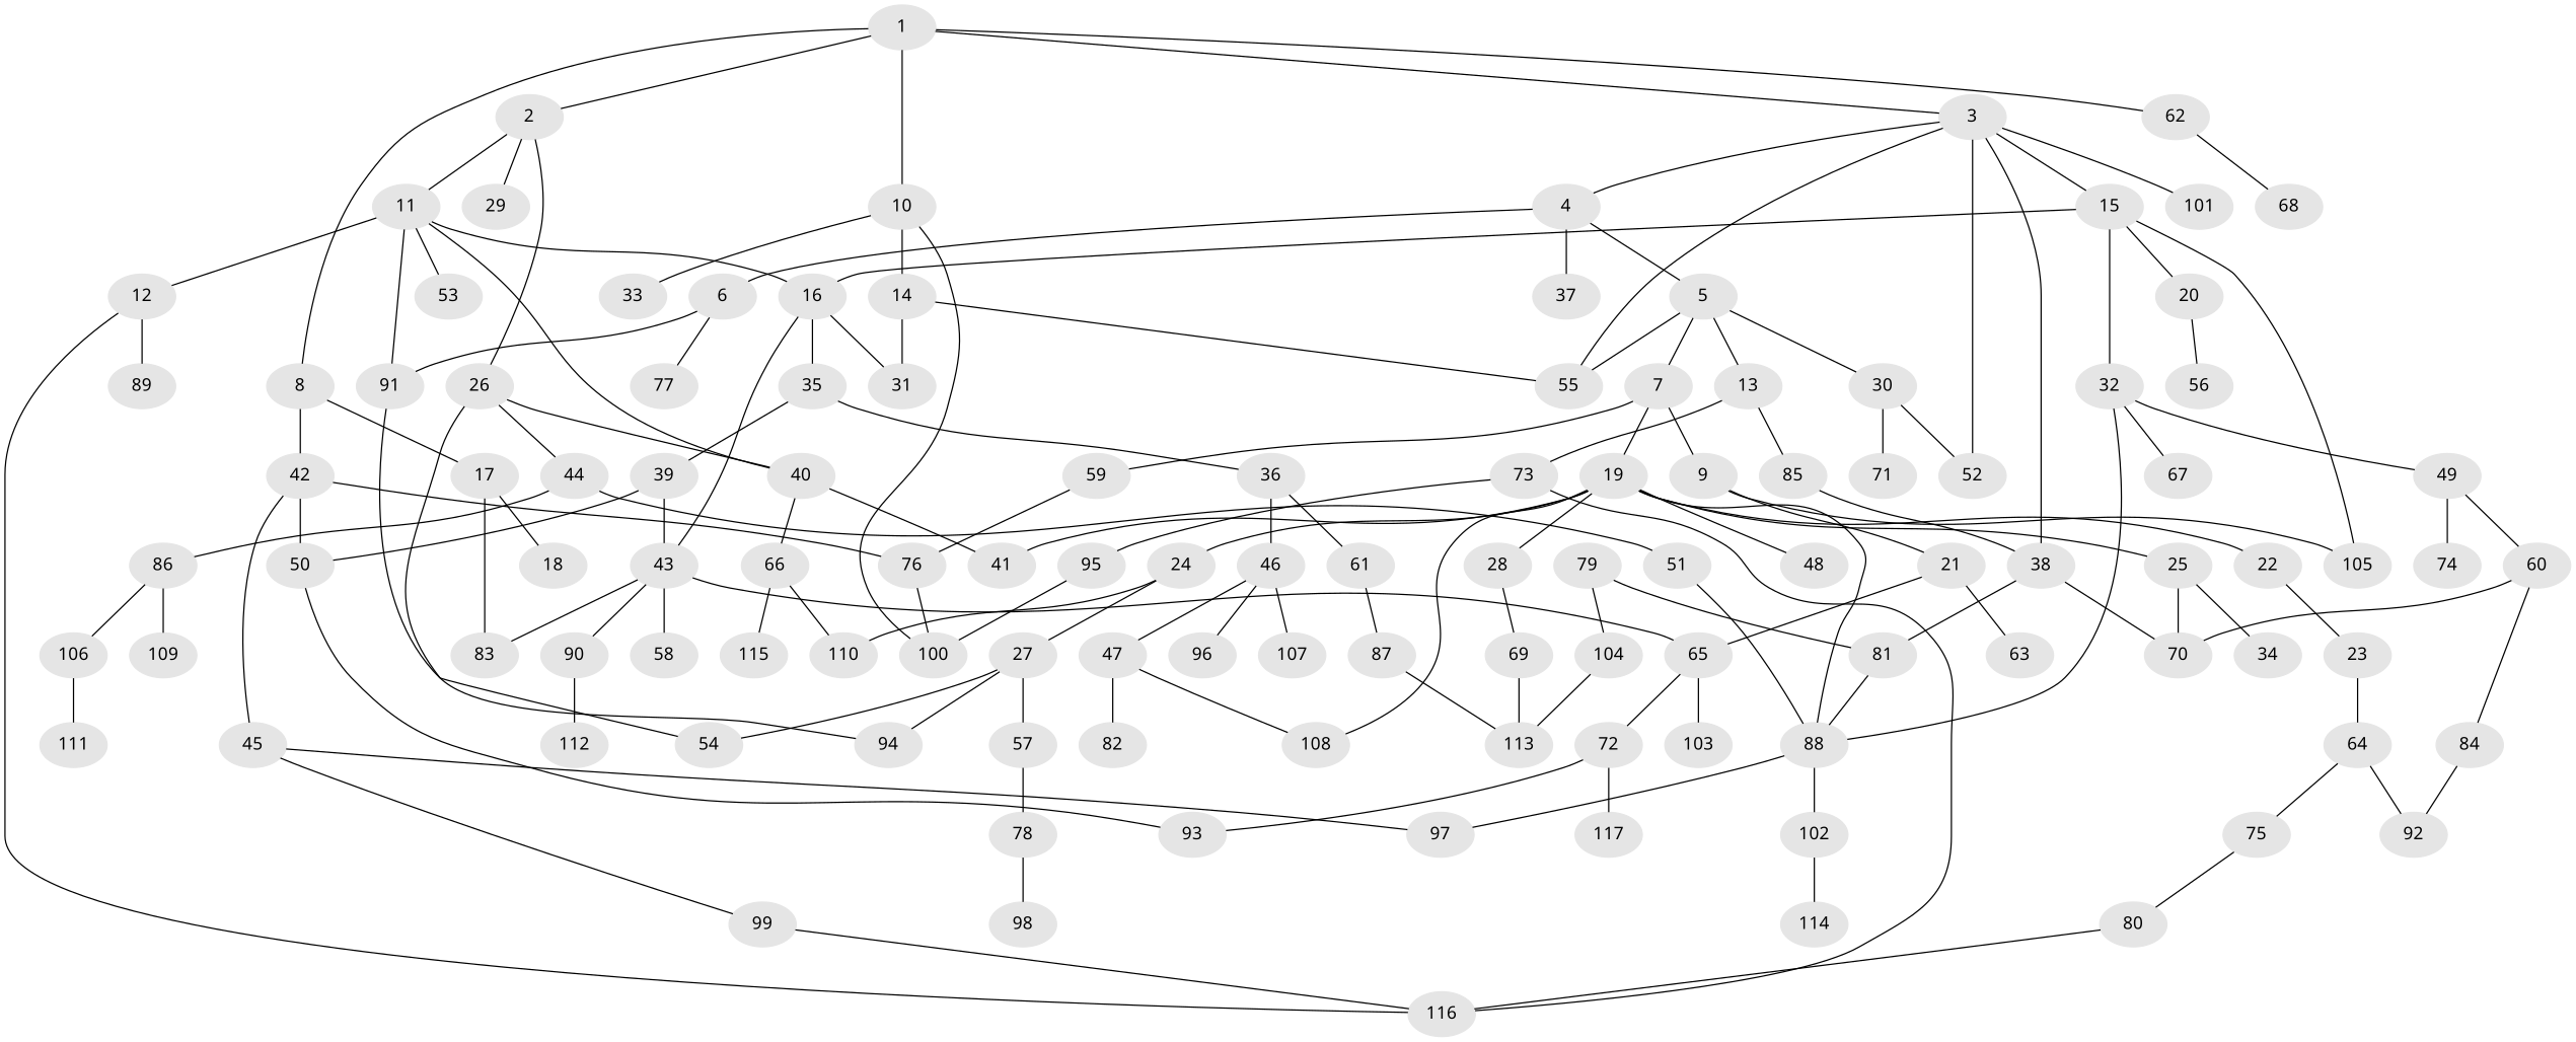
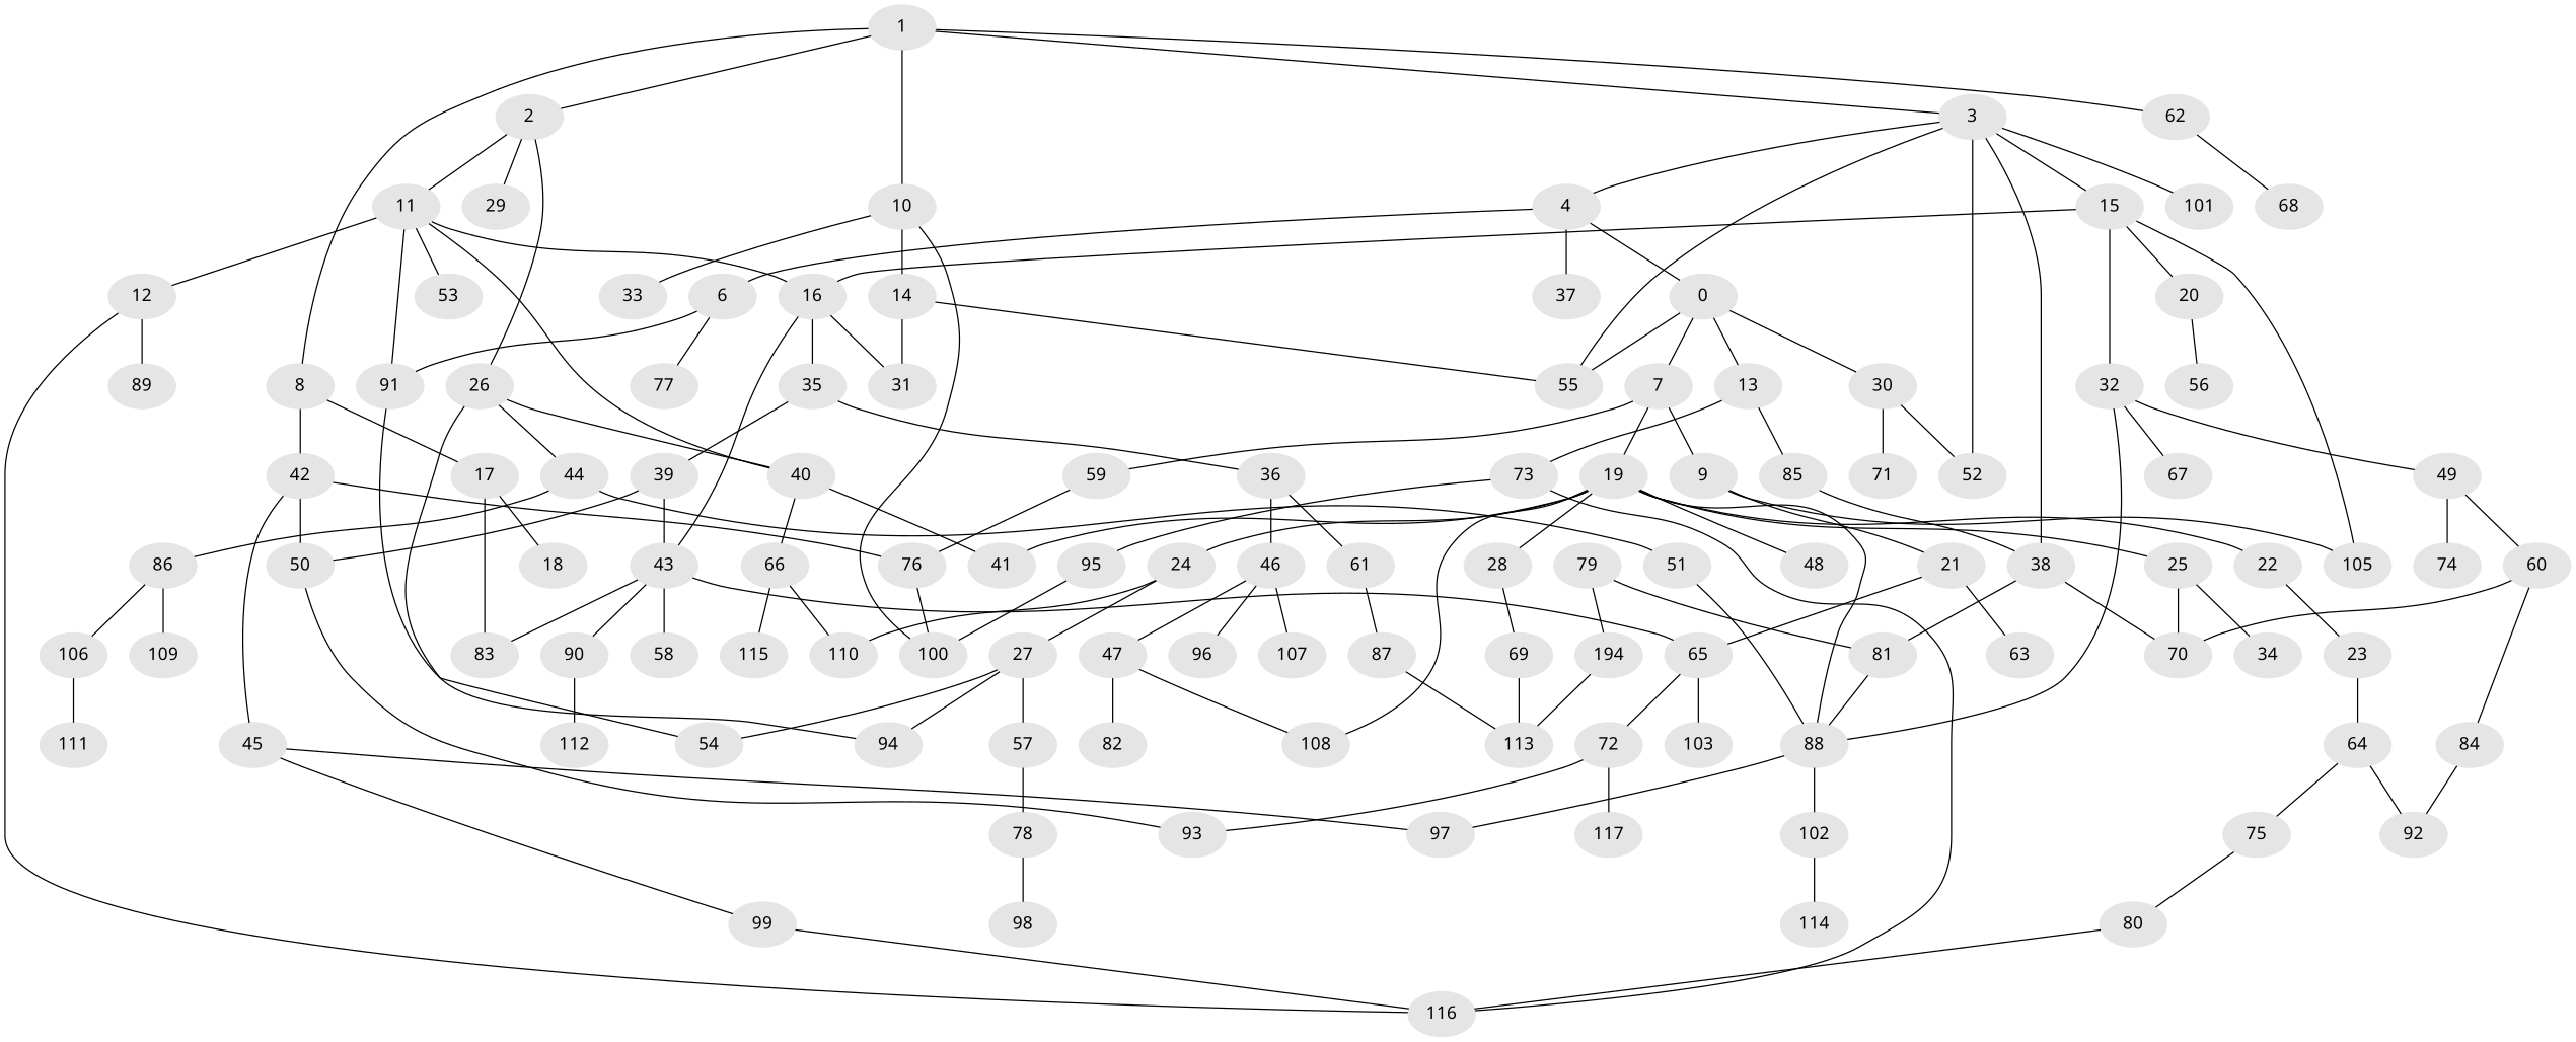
  graph {
    fontname="Noto Sans"
    node [color=gray90 fontname="Noto Sans" style=filled]
    edge [fontname="Noto Sans"]
    1
    2
    3
    8
    10
    62
    11
    26
    29
    4
    15
    38
    52
    55
    101
    17
    42
    14
    33
    100
    68
    91
    12
    16
    40
    53
    44
    54
-   5
+   5 [label=0]
    6
    37
    105
    20
    32
    70
    81
    7
    13
    30
    77
    9
    19
    59
    73
    85
    71
    94
    21
    22
    24
    25
    28
    41
    48
    88
    108
    76
    18
    83
    50
    45
    63
    65
    31
    89
    116
    35
    43
    66
    95
    56
    49
    67
    36
    39
    58
    90
    23
    27
    110
    34
    69
    97
    102
    72
    103
    64
    75
    92
    57
    51
    86
    78
    113
    60
    74
    46
    61
    47
    96
    107
    87
    93
    115
    99
    112
    106
    109
    82
    84
    98
    80
    117
    79
-   104
+   104 [label=194]
    111
    114
    1 -- 2
    1 -- 3
    1 -- 8
    1 -- 10
    1 -- 62
    2 -- 11
    2 -- 26
    2 -- 29
    3 -- 4
    3 -- 15
    3 -- 38
    3 -- 52
    3 -- 55
    3 -- 101
    8 -- 17
    8 -- 42
    10 -- 14
    10 -- 33
    10 -- 100
    62 -- 68
    11 -- 91
    11 -- 12
    11 -- 16
    11 -- 40
    11 -- 53
    26 -- 40
    26 -- 44
    26 -- 54
    4 -- 5
    4 -- 6
    4 -- 37
    15 -- 16
    15 -- 105
    15 -- 20
    15 -- 32
    38 -- 70
    38 -- 81
    17 -- 18
    17 -- 83
    42 -- 76
    42 -- 50
    42 -- 45
    14 -- 55
    14 -- 31
    91 -- 94
    12 -- 89
    12 -- 116
    16 -- 31
    16 -- 35
    16 -- 43
    40 -- 41
    40 -- 66
    44 -- 51
    44 -- 86
    5 -- 55
    5 -- 7
    5 -- 13
    5 -- 30
    6 -- 91
    6 -- 77
    20 -- 56
    32 -- 88
    32 -- 49
    32 -- 67
    81 -- 88
    7 -- 9
    7 -- 19
    7 -- 59
    13 -- 73
    13 -- 85
    30 -- 52
    30 -- 71
    9 -- 105
    9 -- 21
    19 -- 22
    19 -- 24
    19 -- 25
    19 -- 28
    19 -- 41
    19 -- 48
    19 -- 88
    19 -- 108
    59 -- 76
    73 -- 116
    73 -- 95
    85 -- 38
    21 -- 63
    21 -- 65
    22 -- 23
    24 -- 27
    24 -- 110
    25 -- 70
    25 -- 34
    28 -- 69
    88 -- 97
    88 -- 102
    76 -- 100
    50 -- 93
    45 -- 97
    45 -- 99
    65 -- 72
    65 -- 103
    35 -- 36
    35 -- 39
    43 -- 83
    43 -- 65
    43 -- 58
    43 -- 90
    66 -- 110
    66 -- 115
    95 -- 100
    49 -- 60
    49 -- 74
    36 -- 46
    36 -- 61
    39 -- 50
    39 -- 43
    90 -- 112
    23 -- 64
    27 -- 54
    27 -- 94
    27 -- 57
    69 -- 113
    102 -- 114
    72 -- 93
    72 -- 117
    64 -- 75
    64 -- 92
    75 -- 80
    57 -- 78
    51 -- 88
    86 -- 106
    86 -- 109
    78 -- 98
    60 -- 70
    60 -- 84
    46 -- 47
    46 -- 96
    46 -- 107
    61 -- 87
    47 -- 108
    47 -- 82
    87 -- 113
    99 -- 116
    106 -- 111
    84 -- 92
    80 -- 116
    79 -- 81
    79 -- 104
    104 -- 113
  }
